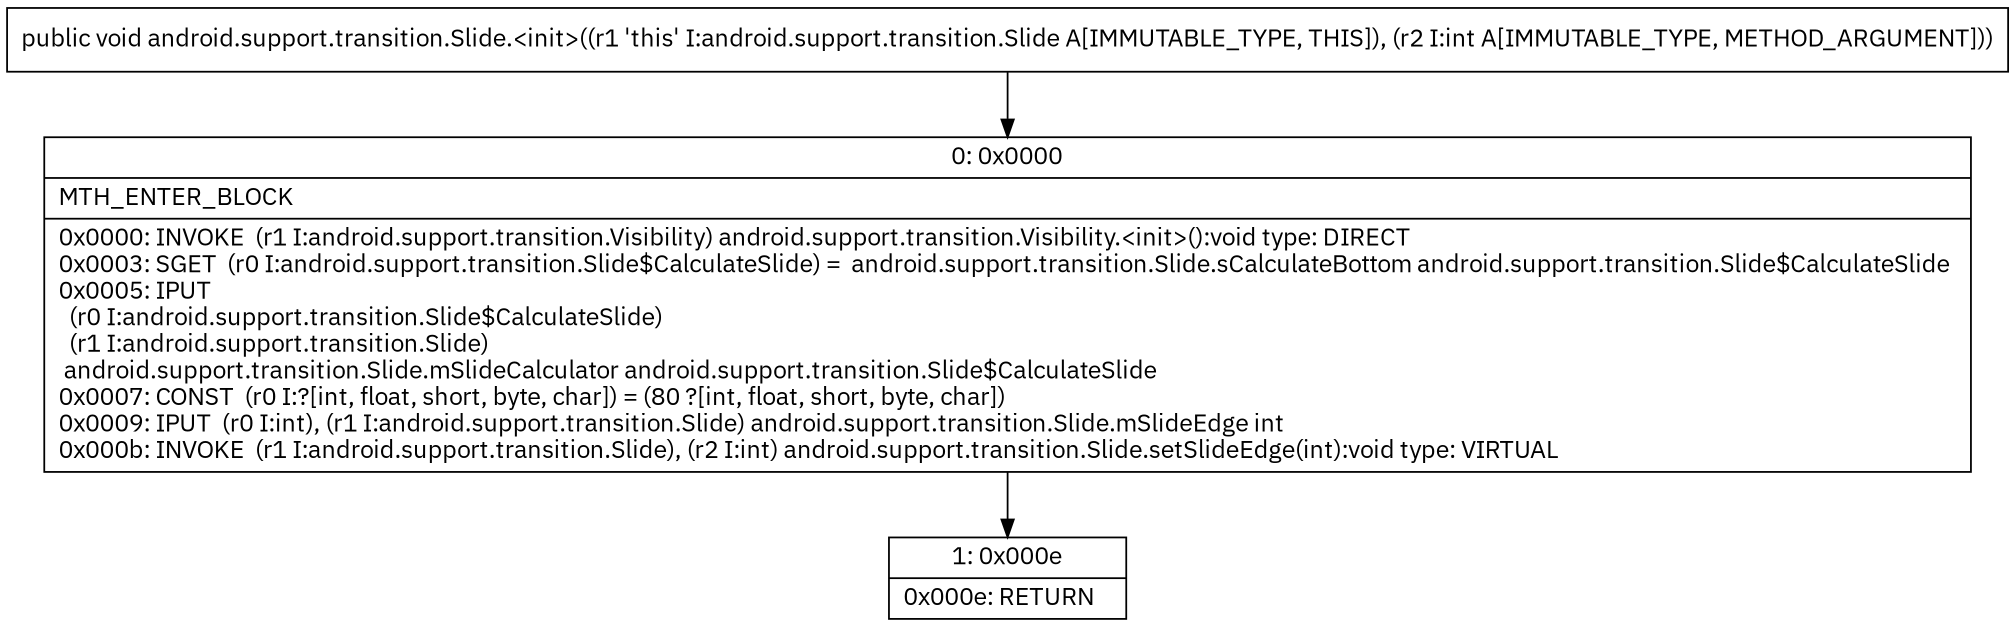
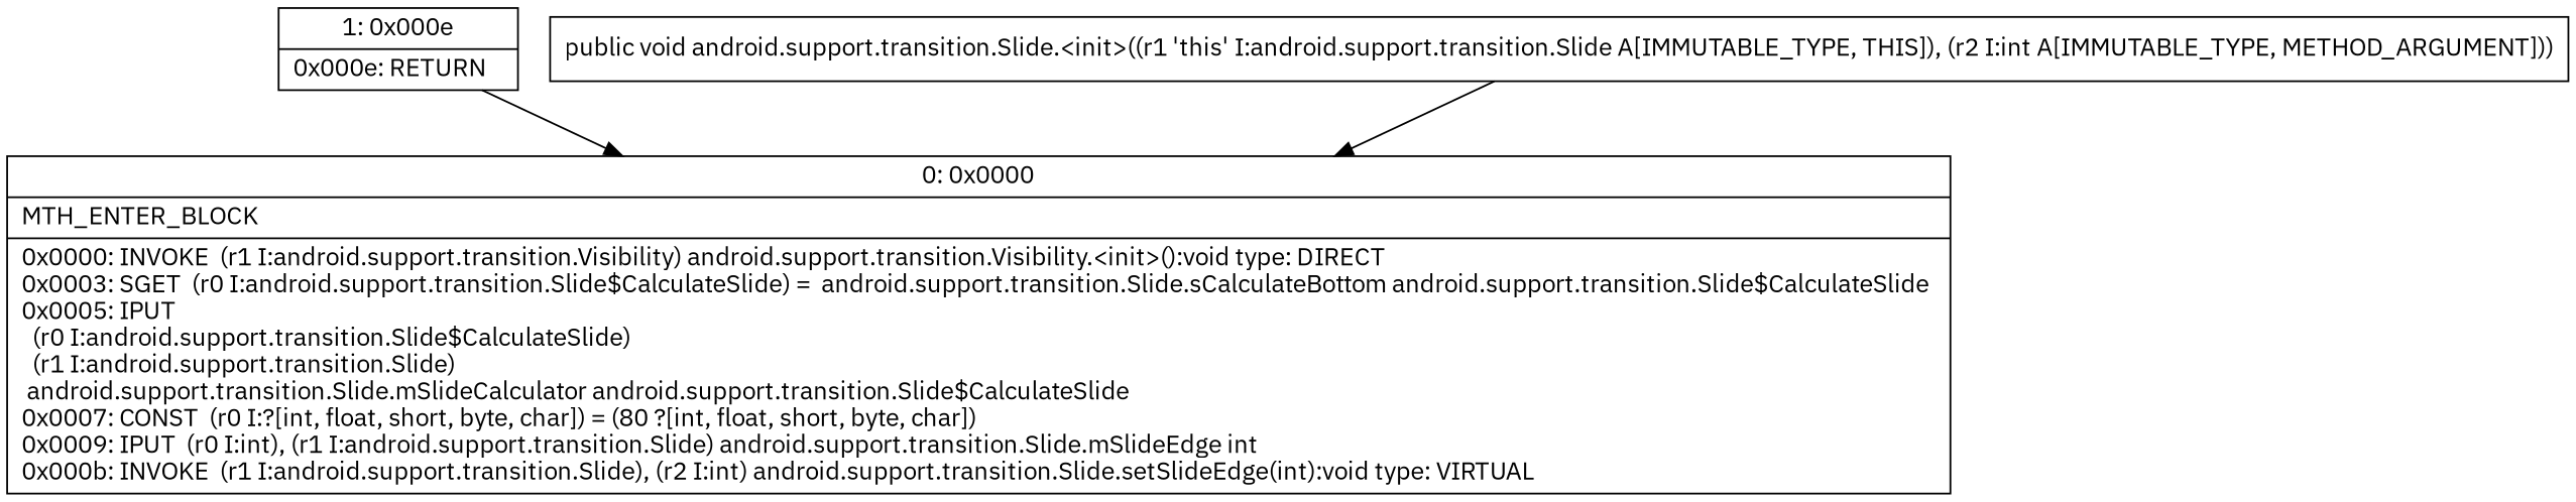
  digraph {
    fontname="IBM Plex Sans"
    node [shape=record fontname="IBM Plex Sans"]
    edge [fontname="IBM Plex Sans"]
    n1 [label="{0\:\ 0x0000|MTH_ENTER_BLOCK\l|0x0000: INVOKE  (r1 I:android.support.transition.Visibility) android.support.transition.Visibility.\<init\>():void type: DIRECT \l0x0003: SGET  (r0 I:android.support.transition.Slide$CalculateSlide) =  android.support.transition.Slide.sCalculateBottom android.support.transition.Slide$CalculateSlide \l0x0005: IPUT  \l  (r0 I:android.support.transition.Slide$CalculateSlide)\l  (r1 I:android.support.transition.Slide)\l android.support.transition.Slide.mSlideCalculator android.support.transition.Slide$CalculateSlide \l0x0007: CONST  (r0 I:?[int, float, short, byte, char]) = (80 ?[int, float, short, byte, char]) \l0x0009: IPUT  (r0 I:int), (r1 I:android.support.transition.Slide) android.support.transition.Slide.mSlideEdge int \l0x000b: INVOKE  (r1 I:android.support.transition.Slide), (r2 I:int) android.support.transition.Slide.setSlideEdge(int):void type: VIRTUAL \l}"]
    n2 [label="{1\:\ 0x000e|0x000e: RETURN   \l}"]
    n3 [label="{public void android.support.transition.Slide.\<init\>((r1 'this' I:android.support.transition.Slide A[IMMUTABLE_TYPE, THIS]), (r2 I:int A[IMMUTABLE_TYPE, METHOD_ARGUMENT])) }"]
-   n1 -> n2
+   n2 -> n1
    n3 -> n1
  }
